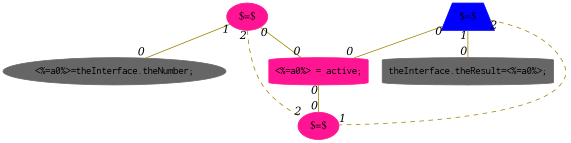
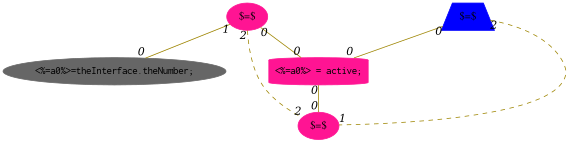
  digraph {
    node [color=deeppink fontname=Courier shape=ellipse style=filled]
    edge [arrowHead=none arrowsize=1 color="#9d8400" dir=none fontname="Times-Italic" headlabel=0 taillabel=0 style=solid]
    n1 [color=gray40 label="<%=a0%>=theInterface.theNumber;\n"]
-   n2 [color=gray40 label="theInterface.theResult=<%=a0%>;\n" shape=cylinder]
    n3 [fontname=Times label="$=$"]
    n4 [label="<%=a0%> = active;\n" shape=cylinder]
    n5 [color=blue fontname=Times label="$=$" shape=trapezium]
    n6 [fontname=Times label="$=$"]
    n4 -> n3
-   n5 -> n2 [taillabel=1]
    n5 -> n3 [headlabel=1 taillabel=2 style=dashed]
    n5 -> n4
    n6 -> n1 [taillabel=1]
    n6 -> n3 [headlabel=2 taillabel=2 style=dashed]
    n6 -> n4
  }
